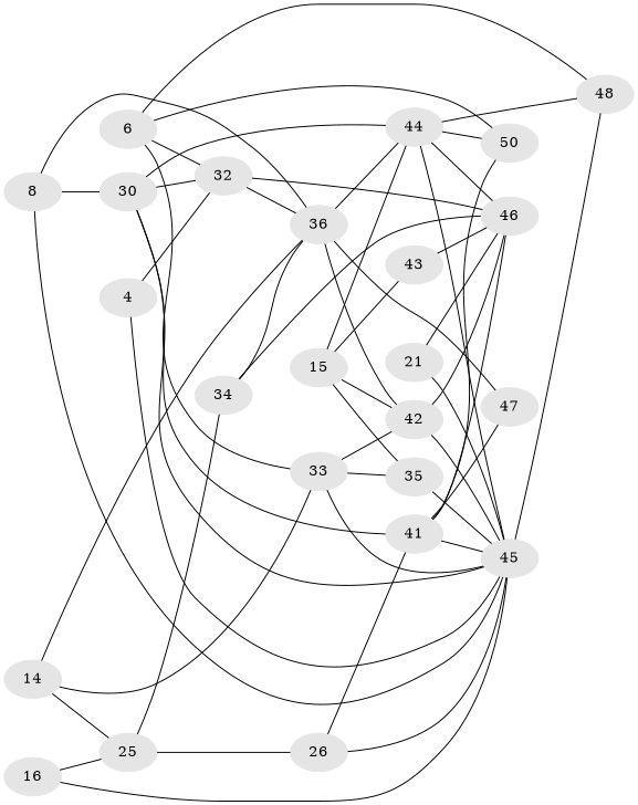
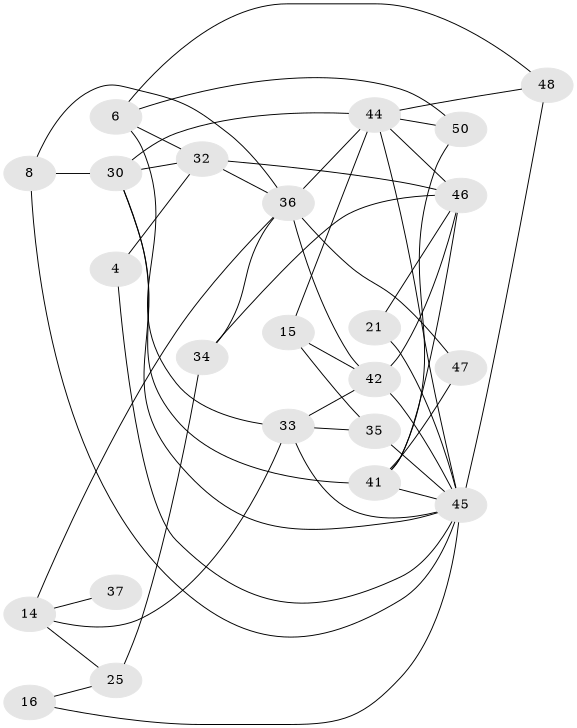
  graph {
    rankdir=LR
    node [color=gray90 style=filled]
    32 [super="+22"]
    36 [super="+27"]
    46 [super="+39+40"]
    4
    45 [super="+18+31"]
    48
    6
    33
    50 [super="+49"]
    35
    42 [super="+23"]
    30 [super="+7"]
    44 [super="+29+38+19"]
    41 [super="+13+28"]
    8
    47
    14 [super="+12"]
    25 [super="+9+17"]
-   26
+   37
    34
    15 [super="+3"]
-   43
    16
    21 [super="+2"]
    32 -- 36
    32 -- 46 [weight=2]
    36 -- 42
    36 -- 44 [weight=2]
    36 -- 47
    4 -- 32
    4 -- 45 [weight=2]
    45 -- 48
    6 -- 32 [weight=2]
    6 -- 48
    6 -- 33
    6 -- 50 [weight=2]
    33 -- 45
    33 -- 35
    33 -- 42 [weight=2]
    35 -- 45
    42 -- 46
    42 -- 45 [weight=2]
    30 -- 32
    30 -- 45
    30 -- 44
    30 -- 41
    44 -- 46 [weight=2]
    44 -- 45
    44 -- 48
    44 -- 50
    41 -- 46
    41 -- 45
    41 -- 50 [weight=2]
    41 -- 47
    8 -- 36 [weight=2]
    8 -- 45 [weight=2]
    8 -- 30 [weight=2]
    14 -- 36 [weight=2]
    14 -- 33
    14 -- 25 [weight=2]
-   25 -- 26 [weight=2]
+   14 -- 37
    25 -- 34
-   26 -- 45 [weight=2]
-   26 -- 41
    34 -- 36
    34 -- 46
    15 -- 35 [weight=2]
    15 -- 42
    15 -- 44
-   15 -- 43 [weight=2]
-   43 -- 46
    16 -- 45
    16 -- 25
    21 -- 46
    21 -- 45 [weight=3]
  }
